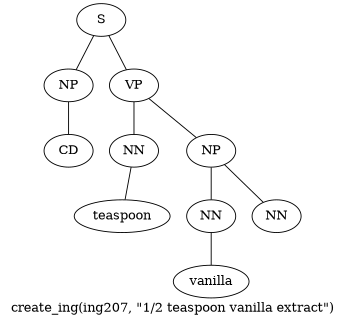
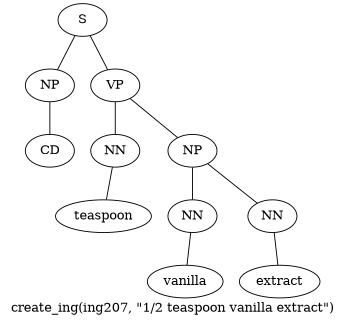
  graph {
    fontname="DejaVu Serif"
    label="create_ing(ing207, \"1/2 teaspoon vanilla extract\")"
    node [fontname="DejaVu Serif"]
    edge [fontname="DejaVu Serif"]
    n1 [label=S]
    n2 [label=NP]
    n3 [label=VP]
    n4 [label=CD]
    n5 [label=NN]
    n6 [label=NP]
    n7 [label=teaspoon]
    n8 [label=NN]
    n9 [label=NN]
    n10 [label=vanilla]
+   n11 [label=extract]
    n1 -- n2
    n1 -- n3
    n2 -- n4
    n3 -- n5
    n3 -- n6
    n5 -- n7
    n6 -- n8
    n6 -- n9
    n8 -- n10
+   n9 -- n11
  }
